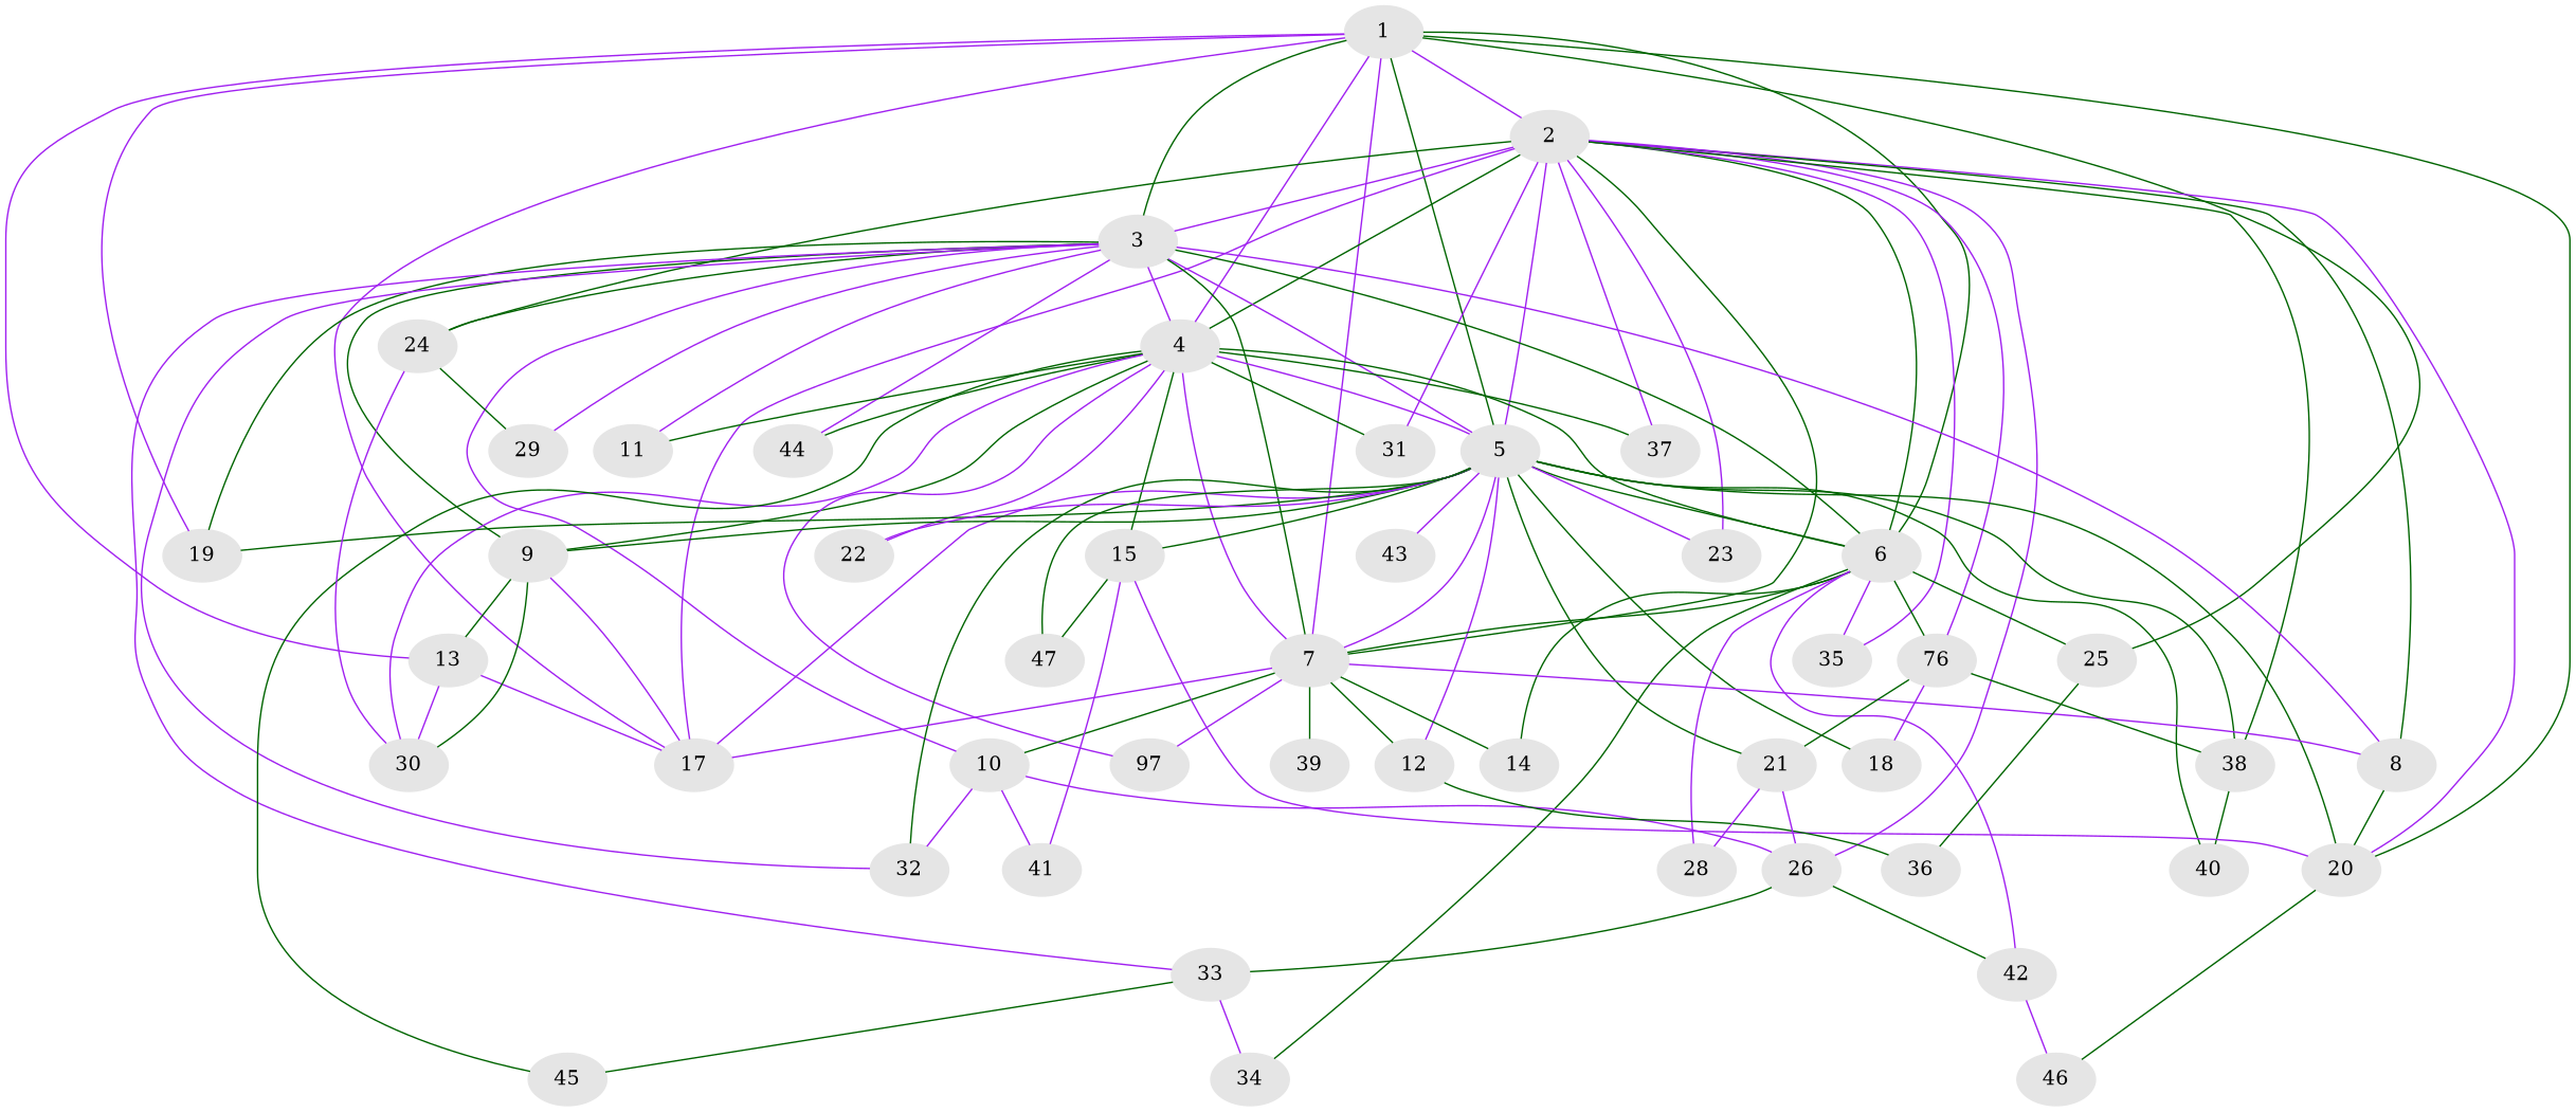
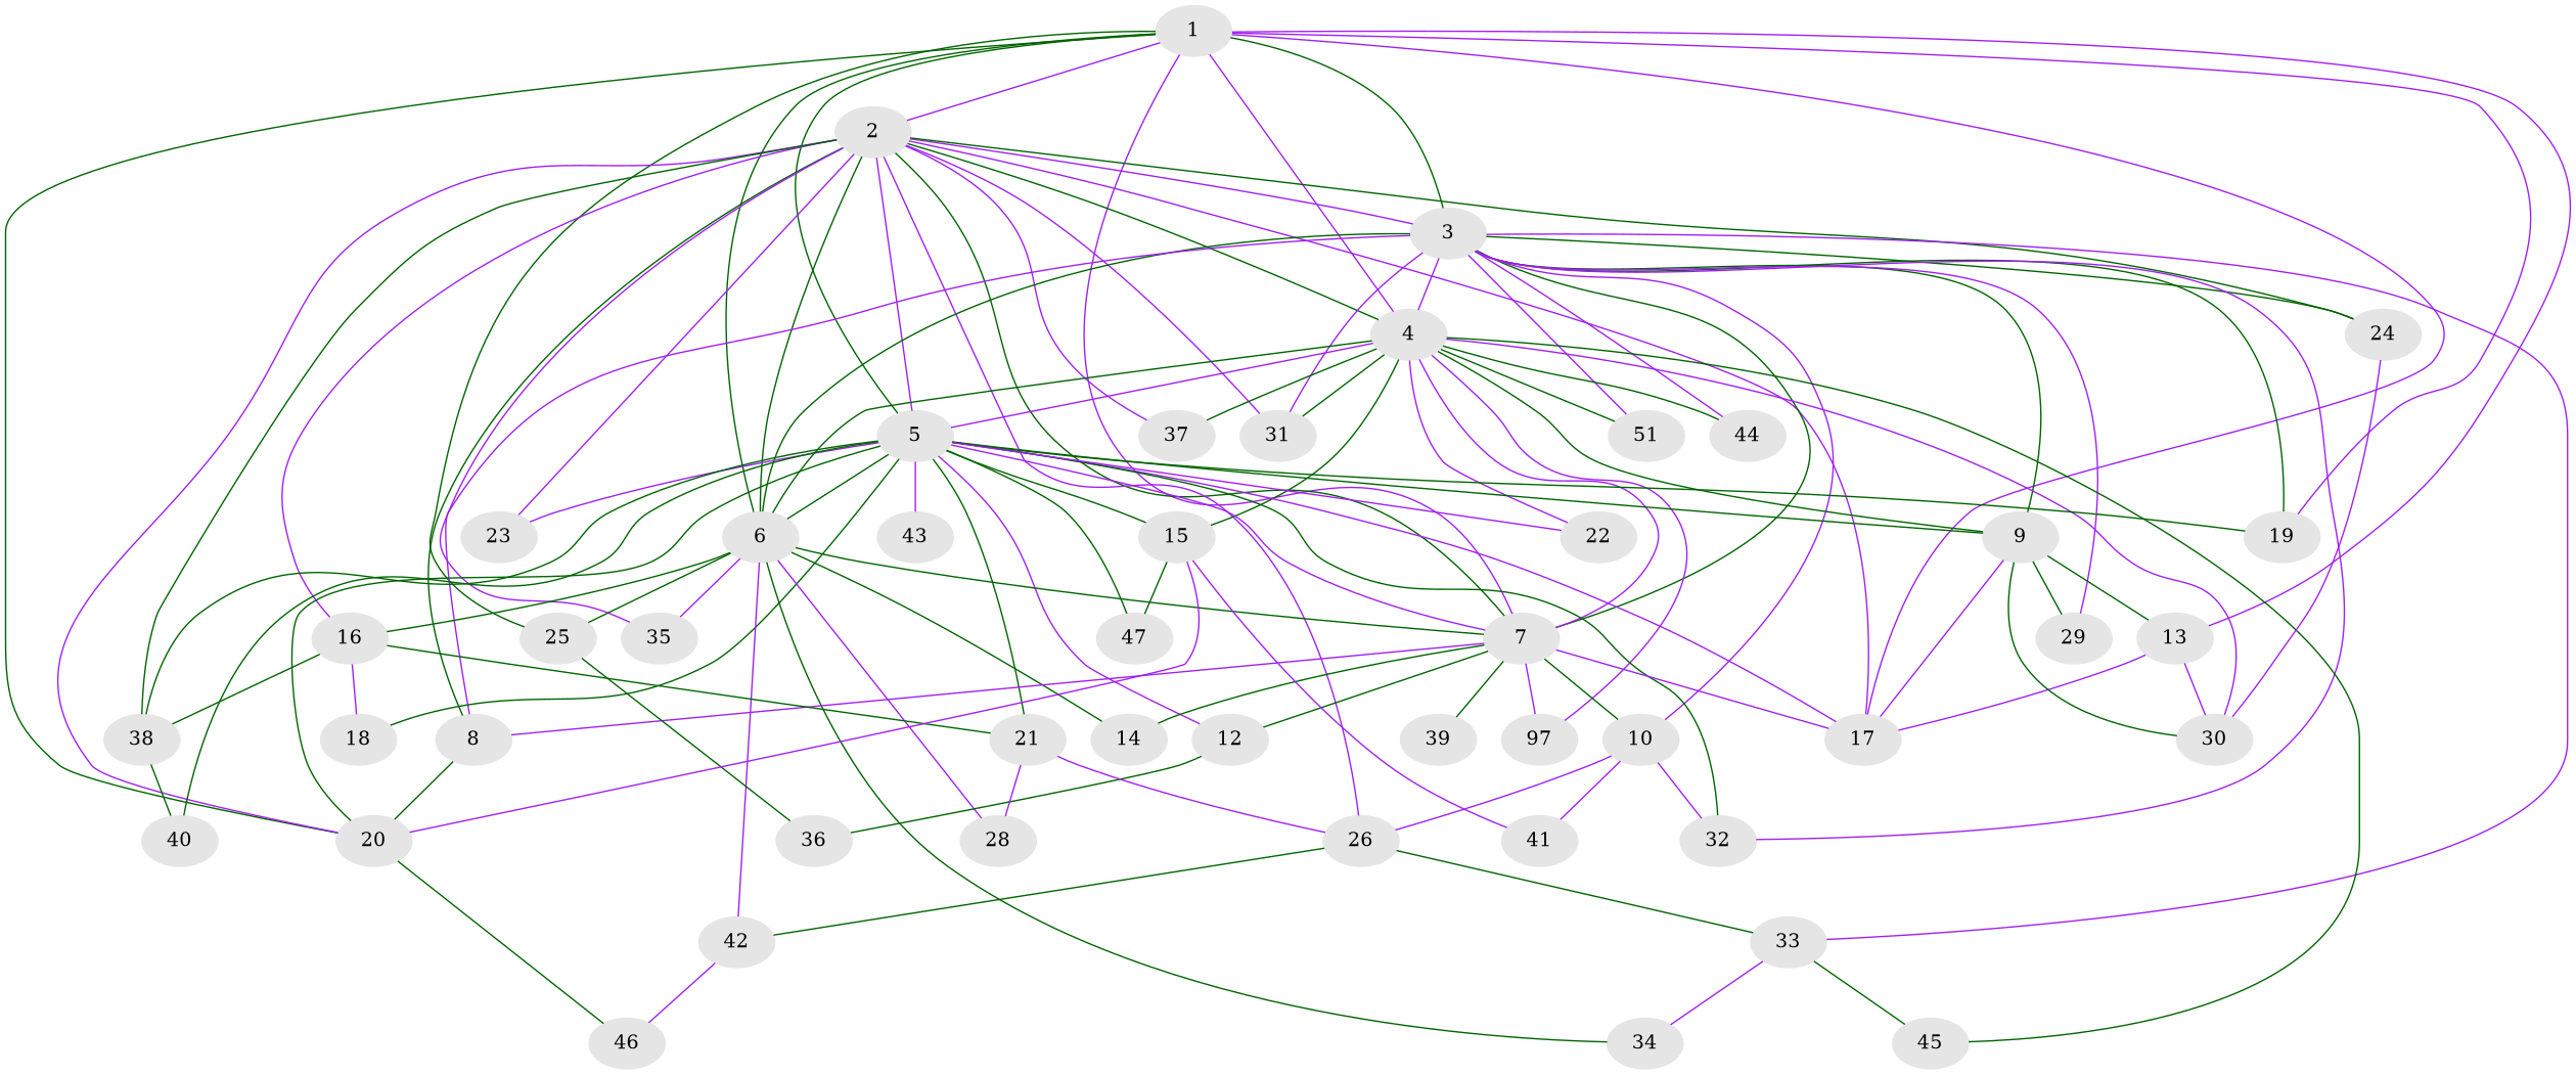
  graph {
    fontname="DejaVu Serif"
    node [color=gray90 fontname="DejaVu Serif" style=filled]
    edge [color=darkgreen fontname="DejaVu Serif" weight=1.0]
    1
    2
    3
    4
    5
    6
    7
    13
    17
    19
    20
    25
    8
-   16 [label=76]
+   16
    23
    24
    26
    31
    35
    37
    38
    9
    10
-   11
+   11 [label=51]
    29
    32
    33
    44
    15
    22
    n31 [label=97]
    30
    45
    12
    18
    21
    40
    43
    47
    14
    28
    34
    42
    39
    46
    36
    41
    1 -- 2 [color=purple weight=3.0]
    1 -- 3 [weight=3.0]
    1 -- 4 [color=purple weight=2.0]
    1 -- 5
    1 -- 6 [weight=2.0]
    1 -- 7 [color=purple]
    1 -- 13 [color=purple]
    1 -- 17 [color=purple]
    1 -- 19 [color=purple]
    1 -- 20
    1 -- 25
    2 -- 3 [color=purple weight=3.0]
    2 -- 4 [weight=2.0]
    2 -- 5 [color=purple weight=7.0]
    2 -- 6 [weight=5.0]
    2 -- 7
    2 -- 17 [color=purple]
    2 -- 20 [color=purple]
    2 -- 8
    2 -- 16 [color=purple]
    2 -- 23 [color=purple]
    2 -- 24
    2 -- 26 [color=purple]
    2 -- 31 [color=purple]
    2 -- 35 [color=purple]
    2 -- 37 [color=purple]
    2 -- 38
    3 -- 4 [color=purple weight=4.0]
-   3 -- 5 [color=purple weight=3.0]
+   3 -- 31 [color=purple weight=3.0]
    3 -- 6 [weight=4.0]
    3 -- 7 [weight=3.0]
    3 -- 19
    3 -- 8 [color=purple]
    3 -- 24
    3 -- 9 [weight=4.0]
    3 -- 10 [color=purple]
    3 -- 11 [color=purple]
    3 -- 29 [color=purple]
    3 -- 32 [color=purple]
    3 -- 33 [color=purple]
    3 -- 44 [color=purple]
    4 -- 5 [color=purple weight=2.0]
    4 -- 6 [weight=4.0]
    4 -- 7 [color=purple weight=2.0]
    4 -- 31
    4 -- 37
    4 -- 9
    4 -- 11 [weight=2.0]
    4 -- 44
    4 -- 15
    4 -- 22 [color=purple]
    4 -- n31 [color=purple]
    4 -- 30 [color=purple]
    4 -- 45
    5 -- 6 [weight=2.0]
    5 -- 7 [color=purple]
    5 -- 17 [color=purple]
    5 -- 19
    5 -- 20
    5 -- 23 [color=purple]
    5 -- 38
    5 -- 9
    5 -- 32
    5 -- 15
    5 -- 22 [color=purple]
    5 -- 12 [color=purple]
    5 -- 18
    5 -- 21
    5 -- 40
    5 -- 43 [color=purple]
    5 -- 47
    6 -- 7 [weight=2.0]
    6 -- 25
    6 -- 16
    6 -- 35 [color=purple]
    6 -- 14
    6 -- 28 [color=purple]
    6 -- 34
    6 -- 42 [color=purple]
    7 -- 17 [color=purple]
    7 -- 8 [color=purple]
    7 -- 10
    7 -- n31 [color=purple]
    7 -- 12
    7 -- 14
    7 -- 39
    13 -- 17 [color=purple]
    13 -- 30 [color=purple]
    20 -- 46
    25 -- 36
    8 -- 20
    16 -- 38
    16 -- 18 [color=purple]
    16 -- 21
-   24 -- 29
+   9 -- 29
    24 -- 30 [color=purple]
    26 -- 33
    26 -- 42
    38 -- 40
    9 -- 13
    9 -- 17 [color=purple]
    9 -- 30
    10 -- 26 [color=purple]
    10 -- 32 [color=purple]
    10 -- 41 [color=purple]
    33 -- 45
    33 -- 34 [color=purple]
    15 -- 20 [color=purple]
    15 -- 47
    15 -- 41 [color=purple]
    12 -- 36
    21 -- 26 [color=purple]
    21 -- 28 [color=purple]
    42 -- 46 [color=purple]
  }
